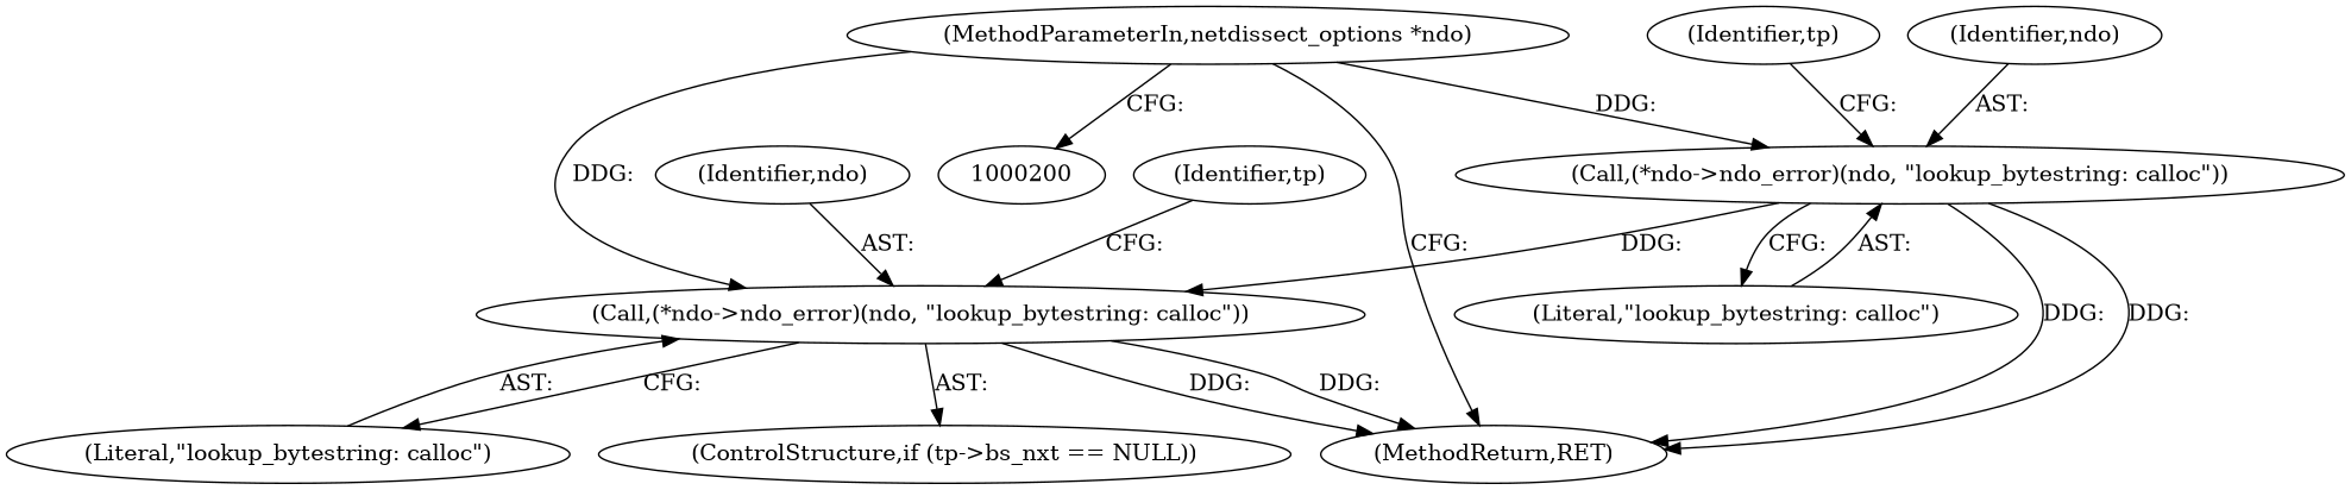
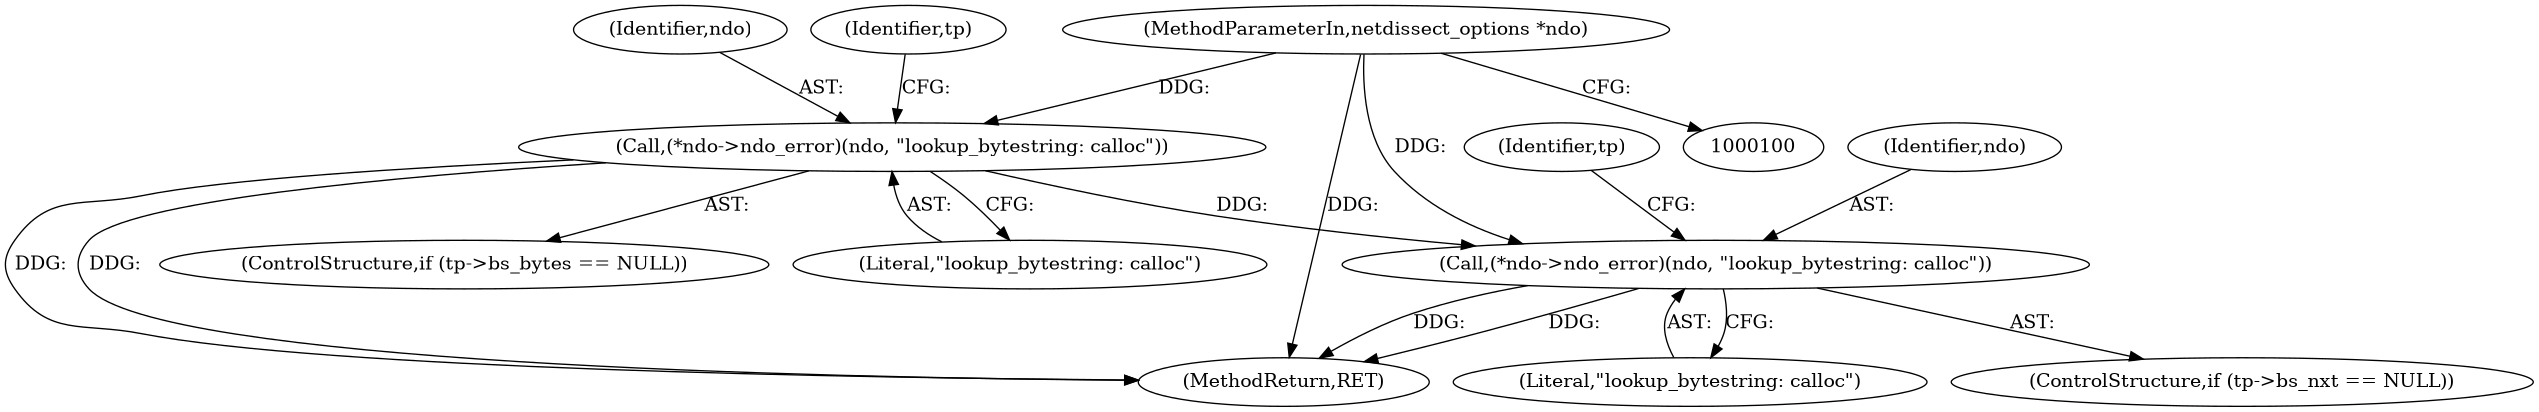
  digraph {
    n1 [label="(MethodParameterIn,netdissect_options *ndo)"]
    n2 [label="(Call,(*ndo->ndo_error)(ndo, \"lookup_bytestring: calloc\"))"]
    n3 [label="(Call,(*ndo->ndo_error)(ndo, \"lookup_bytestring: calloc\"))"]
    n4 [label="(MethodReturn,RET)"]
-   1000100 [label=1000200]
+   1000100
    n6 [label="(Literal,\"lookup_bytestring: calloc\")"]
+   n7 [label="(ControlStructure,if (tp->bs_bytes == NULL))"]
    n8 [label="(Literal,\"lookup_bytestring: calloc\")"]
    n9 [label="(ControlStructure,if (tp->bs_nxt == NULL))"]
    n10 [label="(Identifier,tp)"]
    n11 [label="(Identifier,ndo)"]
    n12 [label="(Identifier,tp)"]
    n13 [label="(Identifier,ndo)"]
    n1 -> n2 [label="DDG: "]
    n1 -> n3 [label="DDG: "]
-   n1 -> n4 [label="CFG: "]
+   n1 -> n4 [label="DDG: "]
    n1 -> 1000100 [label="CFG: "]
    n2 -> n3 [label="DDG: "]
    n2 -> n4 [label="DDG: "]
    n2 -> n4 [label="DDG: "]
    n2 -> n6 [label="CFG: "]
+   n2 -> n7 [label="AST: "]
    n3 -> n4 [label="DDG: "]
    n3 -> n4 [label="DDG: "]
    n3 -> n8 [label="CFG: "]
    n3 -> n9 [label="AST: "]
    n6 -> n2 [label="AST: "]
    n8 -> n3 [label="AST: "]
    n10 -> n3 [label="CFG: "]
    n11 -> n2 [label="AST: "]
    n12 -> n2 [label="CFG: "]
    n13 -> n3 [label="AST: "]
  }
